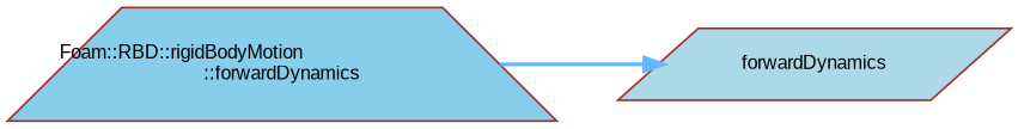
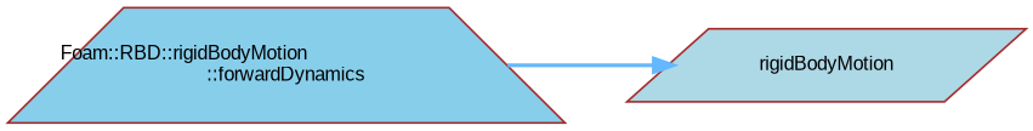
  digraph {
    rankdir=RL
    fontname="Liberation Sans"
    node [color=brown fontname="Liberation Sans" fontsize=10 style=filled]
-   n1 [fillcolor=lightblue fontcolor=black height=0.2 label=forwardDynamics shape=parallelogram width=0.4]
+   n1 [fillcolor=lightblue fontcolor=black height=0.2 label=rigidBodyMotion shape=parallelogram width=0.4]
    n2 [fillcolor=skyblue height=0.2 label="Foam::RBD::rigidBodyMotion\l::forwardDynamics" shape=trapezium width=0.4]
    n1 -> n2 [color=steelblue1 dir=back fontname="Liberation Sans" fontsize=10 labelfontname=Helvetica labelfontsize=10 style=bold]
  }
